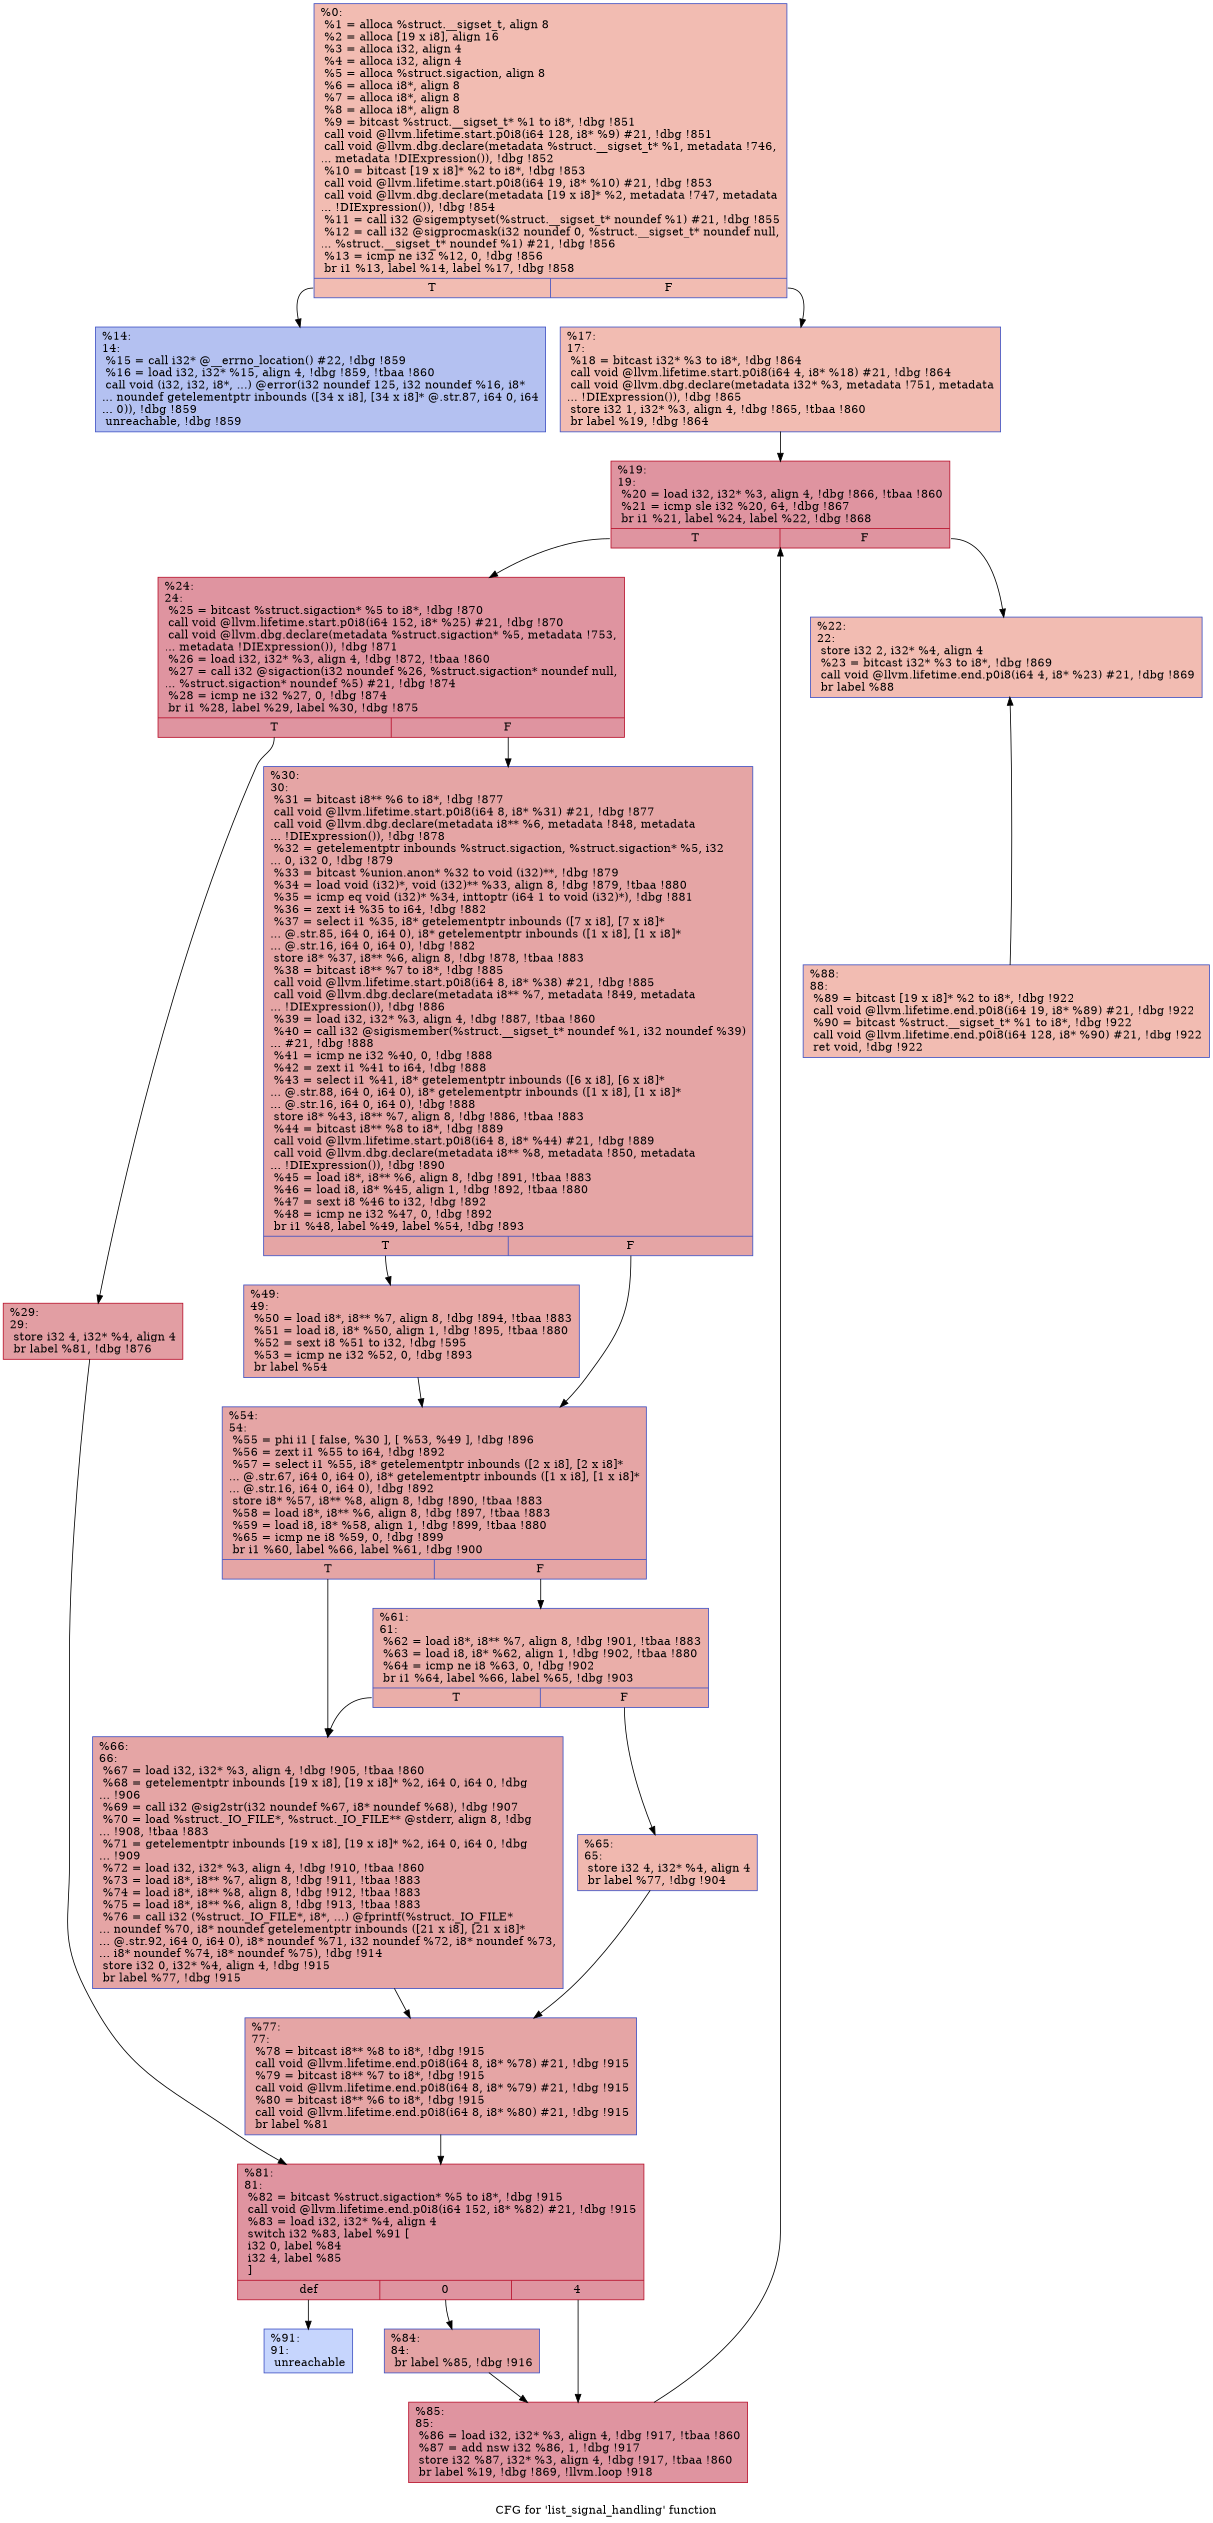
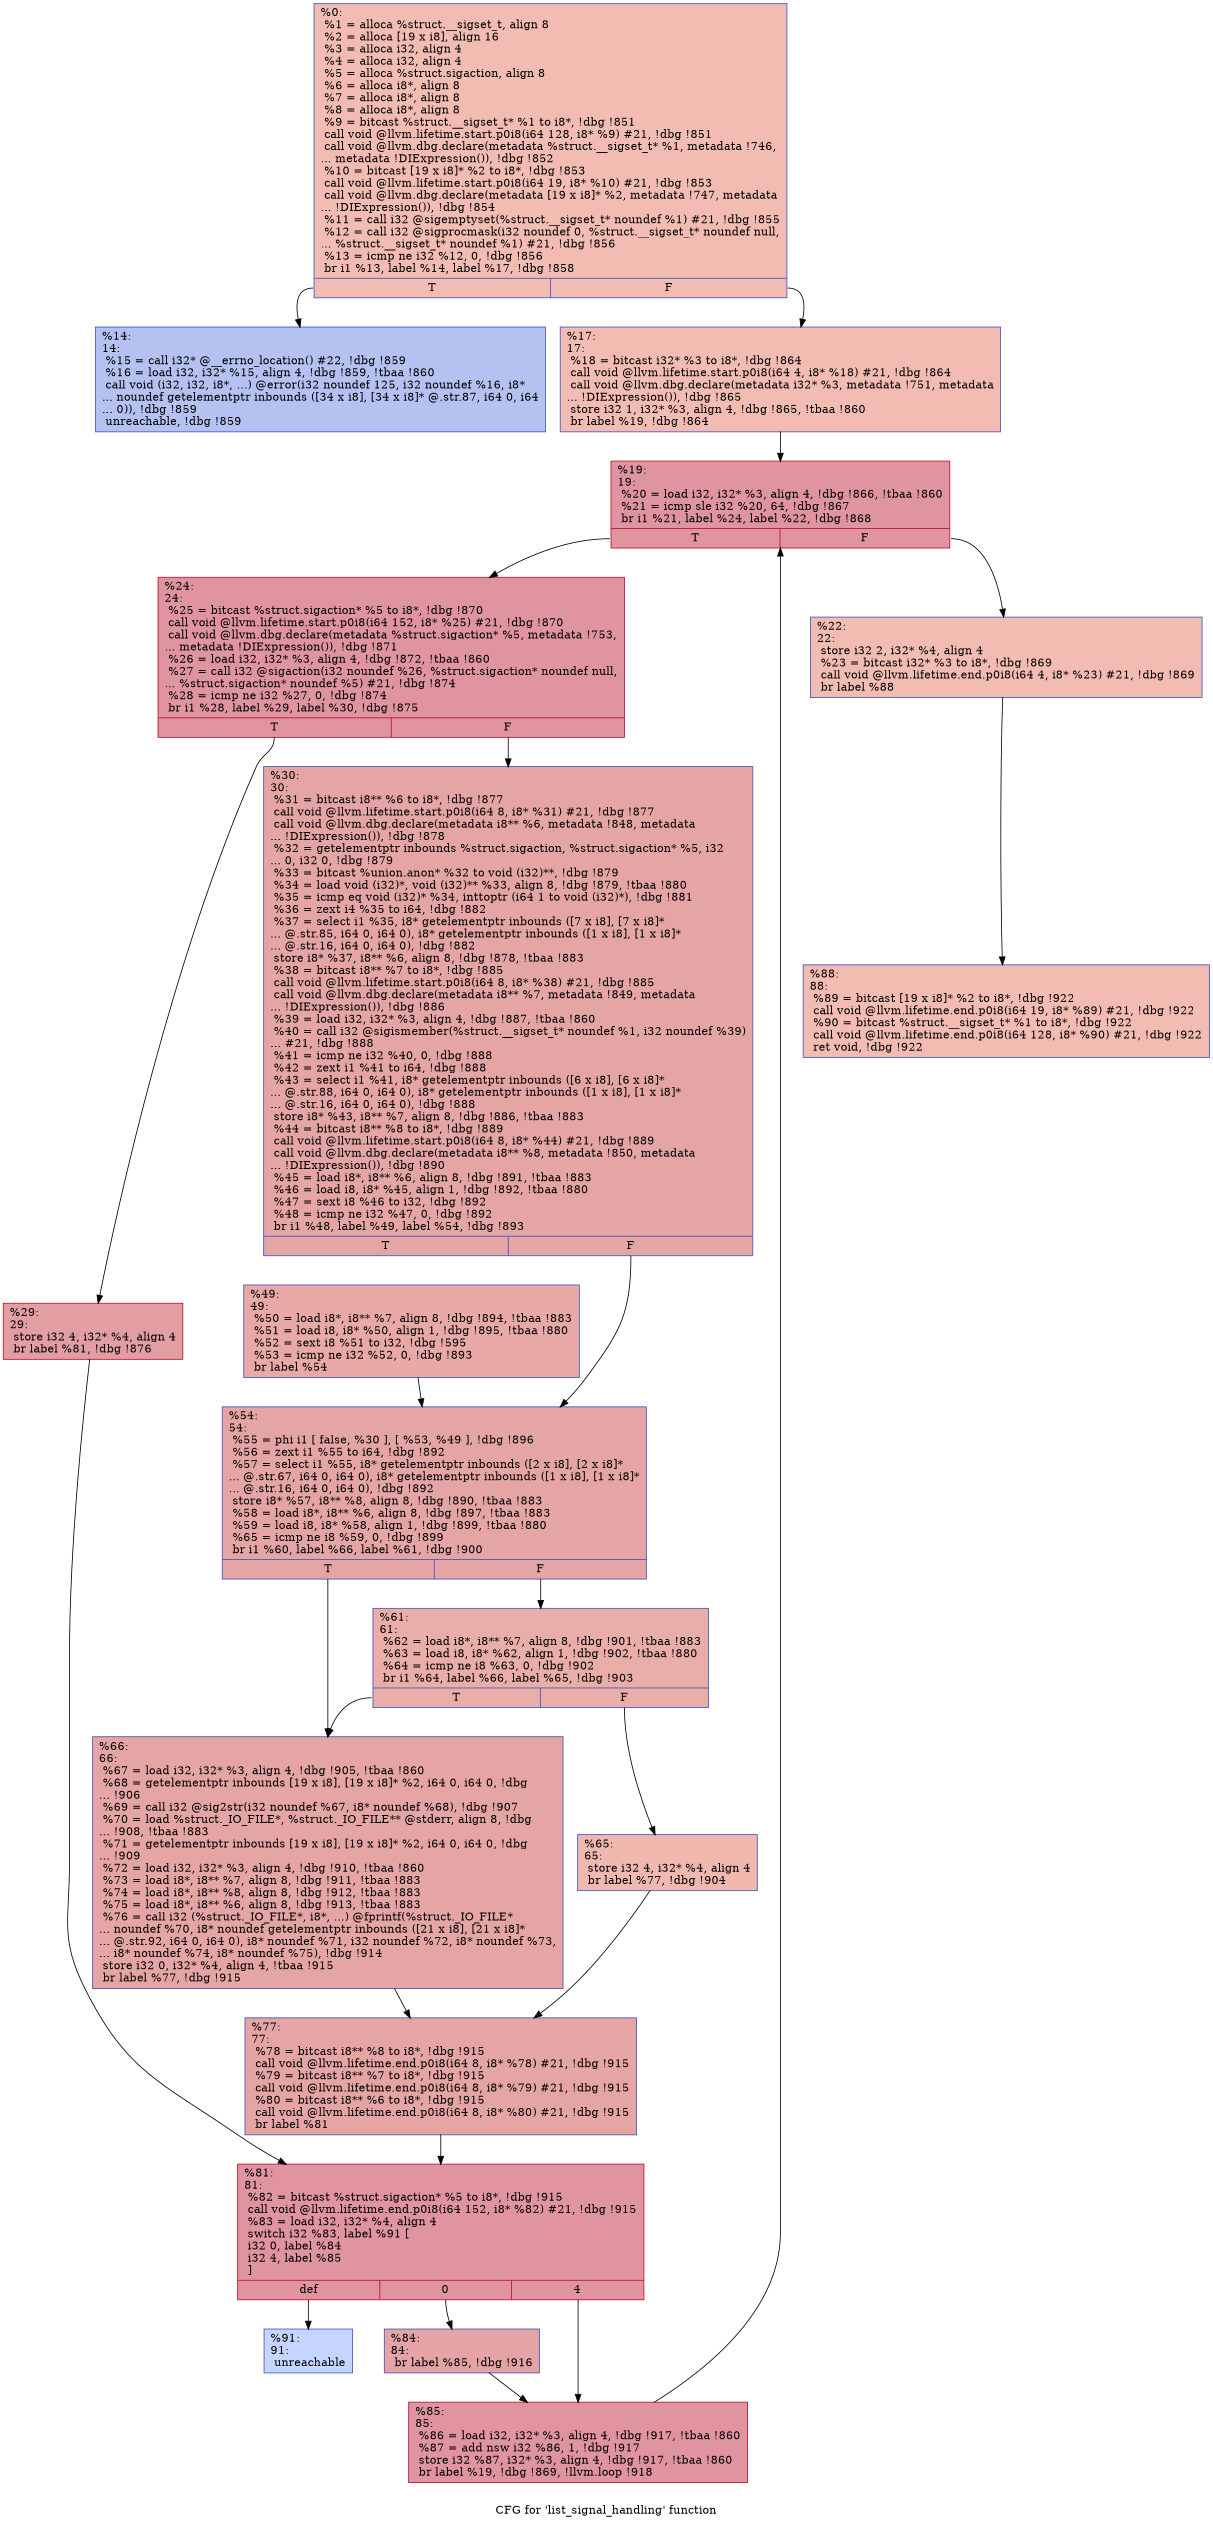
  digraph {
    label="CFG for 'list_signal_handling' function"
    node [color="#3d50c3ff" fillcolor="#e1675170" shape=record style=filled]
    n1 [label="{%0:\l  %1 = alloca %struct.__sigset_t, align 8\l  %2 = alloca [19 x i8], align 16\l  %3 = alloca i32, align 4\l  %4 = alloca i32, align 4\l  %5 = alloca %struct.sigaction, align 8\l  %6 = alloca i8*, align 8\l  %7 = alloca i8*, align 8\l  %8 = alloca i8*, align 8\l  %9 = bitcast %struct.__sigset_t* %1 to i8*, !dbg !851\l  call void @llvm.lifetime.start.p0i8(i64 128, i8* %9) #21, !dbg !851\l  call void @llvm.dbg.declare(metadata %struct.__sigset_t* %1, metadata !746,\l... metadata !DIExpression()), !dbg !852\l  %10 = bitcast [19 x i8]* %2 to i8*, !dbg !853\l  call void @llvm.lifetime.start.p0i8(i64 19, i8* %10) #21, !dbg !853\l  call void @llvm.dbg.declare(metadata [19 x i8]* %2, metadata !747, metadata\l... !DIExpression()), !dbg !854\l  %11 = call i32 @sigemptyset(%struct.__sigset_t* noundef %1) #21, !dbg !855\l  %12 = call i32 @sigprocmask(i32 noundef 0, %struct.__sigset_t* noundef null,\l... %struct.__sigset_t* noundef %1) #21, !dbg !856\l  %13 = icmp ne i32 %12, 0, !dbg !856\l  br i1 %13, label %14, label %17, !dbg !858\l|{<s0>T|<s1>F}}"]
    n2 [fillcolor="#5572df70" label="{%14:\l14:                                               \l  %15 = call i32* @__errno_location() #22, !dbg !859\l  %16 = load i32, i32* %15, align 4, !dbg !859, !tbaa !860\l  call void (i32, i32, i8*, ...) @error(i32 noundef 125, i32 noundef %16, i8*\l... noundef getelementptr inbounds ([34 x i8], [34 x i8]* @.str.87, i64 0, i64\l... 0)), !dbg !859\l  unreachable, !dbg !859\l}"]
    n3 [label="{%17:\l17:                                               \l  %18 = bitcast i32* %3 to i8*, !dbg !864\l  call void @llvm.lifetime.start.p0i8(i64 4, i8* %18) #21, !dbg !864\l  call void @llvm.dbg.declare(metadata i32* %3, metadata !751, metadata\l... !DIExpression()), !dbg !865\l  store i32 1, i32* %3, align 4, !dbg !865, !tbaa !860\l  br label %19, !dbg !864\l}"]
    n4 [color="#b70d28ff" fillcolor="#b70d2870" label="{%19:\l19:                                               \l  %20 = load i32, i32* %3, align 4, !dbg !866, !tbaa !860\l  %21 = icmp sle i32 %20, 64, !dbg !867\l  br i1 %21, label %24, label %22, !dbg !868\l|{<s0>T|<s1>F}}"]
    n5 [color="#b70d28ff" fillcolor="#b70d2870" label="{%24:\l24:                                               \l  %25 = bitcast %struct.sigaction* %5 to i8*, !dbg !870\l  call void @llvm.lifetime.start.p0i8(i64 152, i8* %25) #21, !dbg !870\l  call void @llvm.dbg.declare(metadata %struct.sigaction* %5, metadata !753,\l... metadata !DIExpression()), !dbg !871\l  %26 = load i32, i32* %3, align 4, !dbg !872, !tbaa !860\l  %27 = call i32 @sigaction(i32 noundef %26, %struct.sigaction* noundef null,\l... %struct.sigaction* noundef %5) #21, !dbg !874\l  %28 = icmp ne i32 %27, 0, !dbg !874\l  br i1 %28, label %29, label %30, !dbg !875\l|{<s0>T|<s1>F}}"]
    n6 [label="{%22:\l22:                                               \l  store i32 2, i32* %4, align 4\l  %23 = bitcast i32* %3 to i8*, !dbg !869\l  call void @llvm.lifetime.end.p0i8(i64 4, i8* %23) #21, !dbg !869\l  br label %88\l}"]
    n7 [color="#b70d28ff" fillcolor="#be242e70" label="{%29:\l29:                                               \l  store i32 4, i32* %4, align 4\l  br label %81, !dbg !876\l}"]
    n8 [fillcolor="#c5333470" label="{%30:\l30:                                               \l  %31 = bitcast i8** %6 to i8*, !dbg !877\l  call void @llvm.lifetime.start.p0i8(i64 8, i8* %31) #21, !dbg !877\l  call void @llvm.dbg.declare(metadata i8** %6, metadata !848, metadata\l... !DIExpression()), !dbg !878\l  %32 = getelementptr inbounds %struct.sigaction, %struct.sigaction* %5, i32\l... 0, i32 0, !dbg !879\l  %33 = bitcast %union.anon* %32 to void (i32)**, !dbg !879\l  %34 = load void (i32)*, void (i32)** %33, align 8, !dbg !879, !tbaa !880\l  %35 = icmp eq void (i32)* %34, inttoptr (i64 1 to void (i32)*), !dbg !881\l  %36 = zext i4 %35 to i64, !dbg !882\l  %37 = select i1 %35, i8* getelementptr inbounds ([7 x i8], [7 x i8]*\l... @.str.85, i64 0, i64 0), i8* getelementptr inbounds ([1 x i8], [1 x i8]*\l... @.str.16, i64 0, i64 0), !dbg !882\l  store i8* %37, i8** %6, align 8, !dbg !878, !tbaa !883\l  %38 = bitcast i8** %7 to i8*, !dbg !885\l  call void @llvm.lifetime.start.p0i8(i64 8, i8* %38) #21, !dbg !885\l  call void @llvm.dbg.declare(metadata i8** %7, metadata !849, metadata\l... !DIExpression()), !dbg !886\l  %39 = load i32, i32* %3, align 4, !dbg !887, !tbaa !860\l  %40 = call i32 @sigismember(%struct.__sigset_t* noundef %1, i32 noundef %39)\l... #21, !dbg !888\l  %41 = icmp ne i32 %40, 0, !dbg !888\l  %42 = zext i1 %41 to i64, !dbg !888\l  %43 = select i1 %41, i8* getelementptr inbounds ([6 x i8], [6 x i8]*\l... @.str.88, i64 0, i64 0), i8* getelementptr inbounds ([1 x i8], [1 x i8]*\l... @.str.16, i64 0, i64 0), !dbg !888\l  store i8* %43, i8** %7, align 8, !dbg !886, !tbaa !883\l  %44 = bitcast i8** %8 to i8*, !dbg !889\l  call void @llvm.lifetime.start.p0i8(i64 8, i8* %44) #21, !dbg !889\l  call void @llvm.dbg.declare(metadata i8** %8, metadata !850, metadata\l... !DIExpression()), !dbg !890\l  %45 = load i8*, i8** %6, align 8, !dbg !891, !tbaa !883\l  %46 = load i8, i8* %45, align 1, !dbg !892, !tbaa !880\l  %47 = sext i8 %46 to i32, !dbg !892\l  %48 = icmp ne i32 %47, 0, !dbg !892\l  br i1 %48, label %49, label %54, !dbg !893\l|{<s0>T|<s1>F}}"]
    n9 [label="{%88:\l88:                                               \l  %89 = bitcast [19 x i8]* %2 to i8*, !dbg !922\l  call void @llvm.lifetime.end.p0i8(i64 19, i8* %89) #21, !dbg !922\l  %90 = bitcast %struct.__sigset_t* %1 to i8*, !dbg !922\l  call void @llvm.lifetime.end.p0i8(i64 128, i8* %90) #21, !dbg !922\l  ret void, !dbg !922\l}"]
    n10 [color="#b70d28ff" fillcolor="#b70d2870" label="{%81:\l81:                                               \l  %82 = bitcast %struct.sigaction* %5 to i8*, !dbg !915\l  call void @llvm.lifetime.end.p0i8(i64 152, i8* %82) #21, !dbg !915\l  %83 = load i32, i32* %4, align 4\l  switch i32 %83, label %91 [\l    i32 0, label %84\l    i32 4, label %85\l  ]\l|{<s0>def|<s1>0|<s2>4}}"]
    n11 [fillcolor="#ca3b3770" label="{%49:\l49:                                               \l  %50 = load i8*, i8** %7, align 8, !dbg !894, !tbaa !883\l  %51 = load i8, i8* %50, align 1, !dbg !895, !tbaa !880\l  %52 = sext i8 %51 to i32, !dbg !595\l  %53 = icmp ne i32 %52, 0, !dbg !893\l  br label %54\l}"]
    n12 [fillcolor="#c5333470" label="{%54:\l54:                                               \l  %55 = phi i1 [ false, %30 ], [ %53, %49 ], !dbg !896\l  %56 = zext i1 %55 to i64, !dbg !892\l  %57 = select i1 %55, i8* getelementptr inbounds ([2 x i8], [2 x i8]*\l... @.str.67, i64 0, i64 0), i8* getelementptr inbounds ([1 x i8], [1 x i8]*\l... @.str.16, i64 0, i64 0), !dbg !892\l  store i8* %57, i8** %8, align 8, !dbg !890, !tbaa !883\l  %58 = load i8*, i8** %6, align 8, !dbg !897, !tbaa !883\l  %59 = load i8, i8* %58, align 1, !dbg !899, !tbaa !880\l  %65 = icmp ne i8 %59, 0, !dbg !899\l  br i1 %60, label %66, label %61, !dbg !900\l|{<s0>T|<s1>F}}"]
    n13 [fillcolor="#7ea1fa70" label="{%91:\l91:                                               \l  unreachable\l}"]
    n14 [fillcolor="#c32e3170" label="{%84:\l84:                                               \l  br label %85, !dbg !916\l}"]
    n15 [color="#b70d28ff" fillcolor="#b70d2870" label="{%85:\l85:                                               \l  %86 = load i32, i32* %3, align 4, !dbg !917, !tbaa !860\l  %87 = add nsw i32 %86, 1, !dbg !917\l  store i32 %87, i32* %3, align 4, !dbg !917, !tbaa !860\l  br label %19, !dbg !869, !llvm.loop !918\l}"]
-   n16 [fillcolor="#c5333470" label="{%66:\l66:                                               \l  %67 = load i32, i32* %3, align 4, !dbg !905, !tbaa !860\l  %68 = getelementptr inbounds [19 x i8], [19 x i8]* %2, i64 0, i64 0, !dbg\l... !906\l  %69 = call i32 @sig2str(i32 noundef %67, i8* noundef %68), !dbg !907\l  %70 = load %struct._IO_FILE*, %struct._IO_FILE** @stderr, align 8, !dbg\l... !908, !tbaa !883\l  %71 = getelementptr inbounds [19 x i8], [19 x i8]* %2, i64 0, i64 0, !dbg\l... !909\l  %72 = load i32, i32* %3, align 4, !dbg !910, !tbaa !860\l  %73 = load i8*, i8** %7, align 8, !dbg !911, !tbaa !883\l  %74 = load i8*, i8** %8, align 8, !dbg !912, !tbaa !883\l  %75 = load i8*, i8** %6, align 8, !dbg !913, !tbaa !883\l  %76 = call i32 (%struct._IO_FILE*, i8*, ...) @fprintf(%struct._IO_FILE*\l... noundef %70, i8* noundef getelementptr inbounds ([21 x i8], [21 x i8]*\l... @.str.92, i64 0, i64 0), i8* noundef %71, i32 noundef %72, i8* noundef %73,\l... i8* noundef %74, i8* noundef %75), !dbg !914\l  store i32 0, i32* %4, align 4, !dbg !915\l  br label %77, !dbg !915\l}"]
+   n16 [fillcolor="#c5333470" label="{%66:\l66:                                               \l  %67 = load i32, i32* %3, align 4, !dbg !905, !tbaa !860\l  %68 = getelementptr inbounds [19 x i8], [19 x i8]* %2, i64 0, i64 0, !dbg\l... !906\l  %69 = call i32 @sig2str(i32 noundef %67, i8* noundef %68), !dbg !907\l  %70 = load %struct._IO_FILE*, %struct._IO_FILE** @stderr, align 8, !dbg\l... !908, !tbaa !883\l  %71 = getelementptr inbounds [19 x i8], [19 x i8]* %2, i64 0, i64 0, !dbg\l... !909\l  %72 = load i32, i32* %3, align 4, !dbg !910, !tbaa !860\l  %73 = load i8*, i8** %7, align 8, !dbg !911, !tbaa !883\l  %74 = load i8*, i8** %8, align 8, !dbg !912, !tbaa !883\l  %75 = load i8*, i8** %6, align 8, !dbg !913, !tbaa !883\l  %76 = call i32 (%struct._IO_FILE*, i8*, ...) @fprintf(%struct._IO_FILE*\l... noundef %70, i8* noundef getelementptr inbounds ([21 x i8], [21 x i8]*\l... @.str.92, i64 0, i64 0), i8* noundef %71, i32 noundef %72, i8* noundef %73,\l... i8* noundef %74, i8* noundef %75), !dbg !914\l  store i32 0, i32* %4, align 4, !tbaa !915\l  br label %77, !dbg !915\l}"]
    n17 [fillcolor="#d0473d70" label="{%61:\l61:                                               \l  %62 = load i8*, i8** %7, align 8, !dbg !901, !tbaa !883\l  %63 = load i8, i8* %62, align 1, !dbg !902, !tbaa !880\l  %64 = icmp ne i8 %63, 0, !dbg !902\l  br i1 %64, label %66, label %65, !dbg !903\l|{<s0>T|<s1>F}}"]
    n18 [fillcolor="#c5333470" label="{%77:\l77:                                               \l  %78 = bitcast i8** %8 to i8*, !dbg !915\l  call void @llvm.lifetime.end.p0i8(i64 8, i8* %78) #21, !dbg !915\l  %79 = bitcast i8** %7 to i8*, !dbg !915\l  call void @llvm.lifetime.end.p0i8(i64 8, i8* %79) #21, !dbg !915\l  %80 = bitcast i8** %6 to i8*, !dbg !915\l  call void @llvm.lifetime.end.p0i8(i64 8, i8* %80) #21, !dbg !915\l  br label %81\l}"]
    n19 [fillcolor="#dc5d4a70" label="{%65:\l65:                                               \l  store i32 4, i32* %4, align 4\l  br label %77, !dbg !904\l}"]
    n1 -> n2 [tailport=s0]
    n1 -> n3 [tailport=s1]
    n3 -> n4
    n4 -> n5 [tailport=s0]
    n4 -> n6 [tailport=s1]
    n5 -> n7 [tailport=s0]
    n5 -> n8 [tailport=s1]
-   n9 -> n6
+   n6 -> n9
    n7 -> n10
-   n8 -> n11 [tailport=s0]
    n8 -> n12 [tailport=s1]
    n10 -> n13 [tailport=s0]
    n10 -> n14 [tailport=s1]
    n10 -> n15 [tailport=s2]
    n11 -> n12
    n12 -> n16 [tailport=s0]
    n12 -> n17 [tailport=s1]
    n14 -> n15
    n15 -> n4
    n16 -> n18
    n17 -> n16 [tailport=s0]
    n17 -> n19 [tailport=s1]
    n18 -> n10
    n19 -> n18
  }
